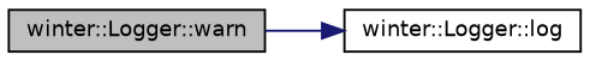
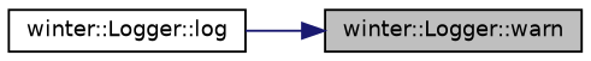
  digraph {
    rankdir=LR
    node [color=black fontname=Helvetica fontsize=10 shape=record style=filled]
    n1 [fillcolor=grey75 fontcolor=black height=0.2 label="winter::Logger::warn" width=0.4]
    n2 [fillcolor=white height=0.2 label="winter::Logger::log" width=0.4]
-   n1 -> n2 [color=midnightblue fontname=Helvetica fontsize=10 labelfontname=Helvetica labelfontsize=10 style=solid]
+   n2 -> n1 [color=midnightblue fontname=Helvetica fontsize=10 labelfontname=Helvetica labelfontsize=10 style=solid]
  }
